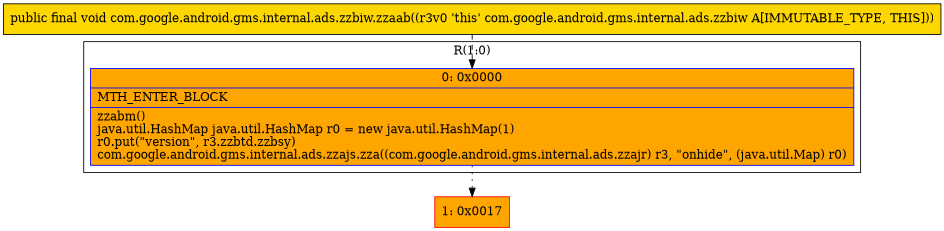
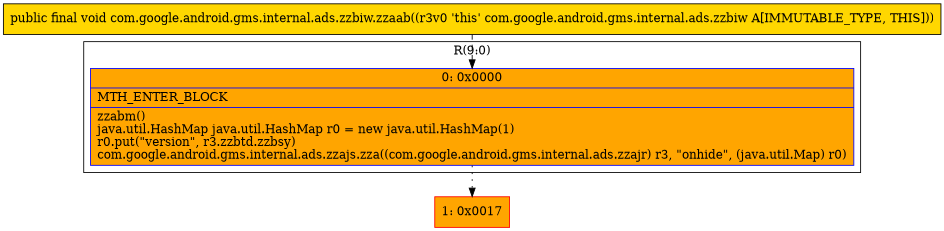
  digraph {
    fontname="DejaVu Serif"
    node [shape=record style=filled fillcolor=orange fontname="DejaVu Serif"]
    edge [color=black fontname="DejaVu Serif"]
    n1 [color=blue label="{0\:\ 0x0000|MTH_ENTER_BLOCK\l|zzabm()\ljava.util.HashMap java.util.HashMap r0 = new java.util.HashMap(1)\lr0.put(\"version\", r3.zzbtd.zzbsy)\lcom.google.android.gms.internal.ads.zzajs.zza((com.google.android.gms.internal.ads.zzajr) r3, \"onhide\", (java.util.Map) r0)\l}"]
    n2 [color=red label="{1\:\ 0x0017}"]
    n3 [label="{public final void com.google.android.gms.internal.ads.zzbiw.zzaab((r3v0 'this' com.google.android.gms.internal.ads.zzbiw A[IMMUTABLE_TYPE, THIS])) }" fillcolor=gold]
    subgraph cluster_1 {
-     label="R(1:0)"
+     label="R(9:0)"
      n1
    }
    n1 -> n2 [style=dotted]
    n3 -> n1 [style=dashed]
  }
